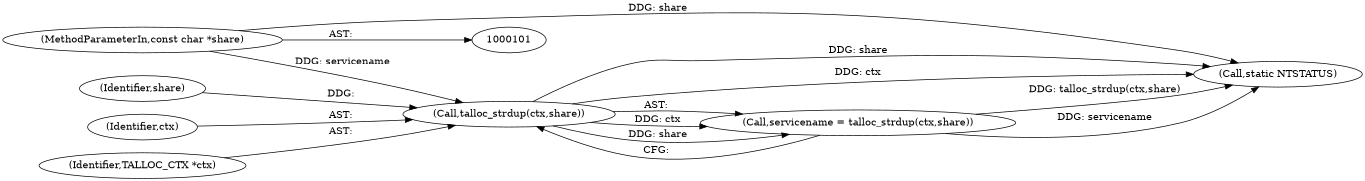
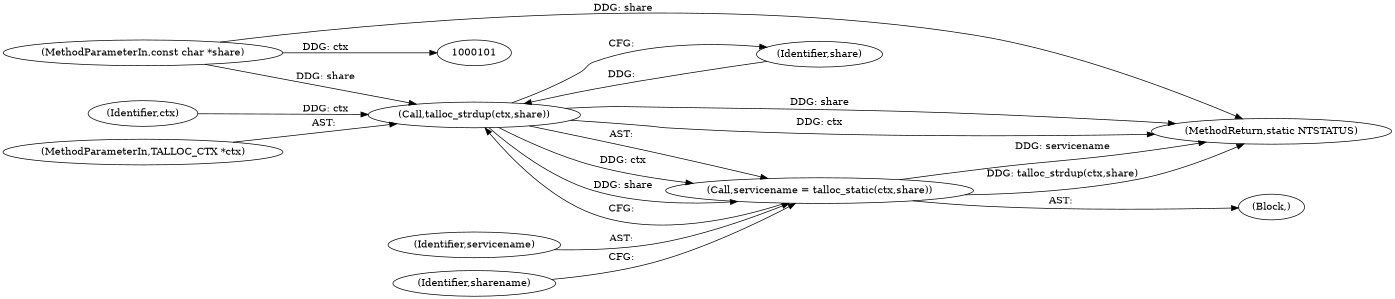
  digraph {
    rankdir=LR
    n1 [label="(MethodParameterIn,const char *share)"]
    n2 [label="(Call,talloc_strdup(ctx,share))"]
-   n3 [label="(Call,static NTSTATUS)"]
+   n3 [label="(MethodReturn,static NTSTATUS)"]
    1000101
-   n5 [label="(Call,servicename = talloc_strdup(ctx,share))"]
+   n5 [label="(Call,servicename = talloc_static(ctx,share))"]
    n6 [label="(Identifier,share)"]
+   n7 [label="(Block,)"]
    n8 [label="(Identifier,ctx)"]
-   n10 [label="(Identifier,TALLOC_CTX *ctx)"]
-   n1 -> n2 [label="DDG: servicename"]
+   n9 [label="(Identifier,servicename)"]
+   n10 [label="(MethodParameterIn,TALLOC_CTX *ctx)"]
+   n11 [label="(Identifier,sharename)"]
+   n1 -> n2 [label="DDG: share"]
    n1 -> n3 [label="DDG: share"]
-   n1 -> 1000101 [label="AST: "]
+   n1 -> 1000101 [label="DDG: ctx"]
    n2 -> n3 [label="DDG: share"]
    n2 -> n3 [label="DDG: ctx"]
    n2 -> n5 [label="AST: "]
    n2 -> n5 [label="DDG: ctx"]
    n2 -> n5 [label="DDG: share"]
+   n2 -> n6 [label="CFG: "]
    n5 -> n2 [label="CFG: "]
    n5 -> n3 [label="DDG: talloc_strdup(ctx,share)"]
    n5 -> n3 [label="DDG: servicename"]
+   n5 -> n7 [label="AST: "]
    n6 -> n2 [label="DDG: "]
-   n8 -> n2 [label="AST: "]
+   n8 -> n2 [label="DDG: ctx"]
+   n9 -> n5 [label="AST: "]
    n10 -> n2 [label="AST: "]
+   n11 -> n5 [label="CFG: "]
  }
